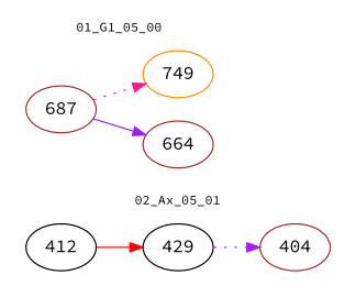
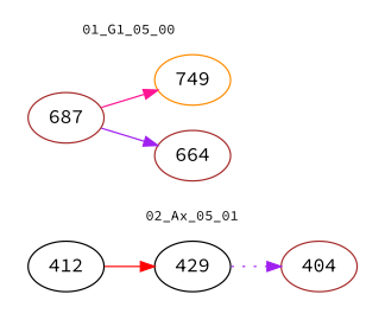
  digraph {
    fontname="Source Code Pro"
    rankdir=LR
    node [color=brown fontname="Source Code Pro"]
    edge [color=purple fontname="Source Code Pro" style=solid]
    n1 [color=black label=412]
    n2 [label=404]
    n3 [color=black label=429]
    n4 [label=687]
    n5 [label=664]
    n6 [color=darkorange label=749]
    subgraph cluster_1 {
      color=white
      fontsize=10
      label="02_Ax_05_01"
      n1
      n2
      n3
    }
    subgraph cluster_2 {
      color=white
      fontsize=10
      label="01_G1_05_00"
      n4
      n5
      n6
    }
    n1 -> n3 [color=red]
    n3 -> n2 [style=dotted]
    n4 -> n5
-   n4 -> n6 [color=deeppink style=dotted]
+   n4 -> n6 [color=deeppink]
  }
